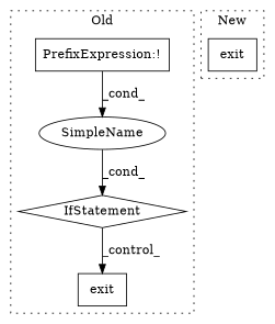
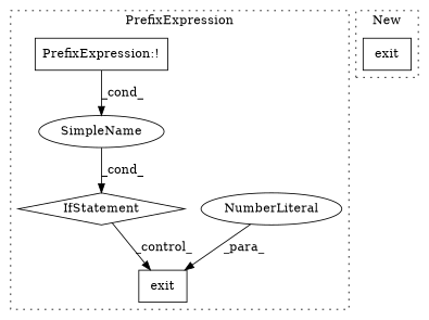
  digraph {
    node [a=32 l="5,1" shape=box]
    n1 [label=exit s="2413,2419"]
+   n2 [a=34 l=1 label=NumberLiteral s=2418 shape=ellipse]
    n3 [a=25 l="4,2" label=IfStatement s="2386,2399" shape=diamond]
    n4 [a=38 l=1 label="PrefixExpression:!" s=2390]
    n5 [a=42 label=SimpleName shape=ellipse l=""]
    n6 [label=exit s="2402,2423"]
    subgraph cluster_1 {
-     label=Old
+     label=PrefixExpression
      style=dotted
      n1
+     n2
      n3
      n4
      n5
    }
    subgraph cluster_2 {
      label=New
      style=dotted
      n6
    }
+   n2 -> n1 [label=_para_]
    n3 -> n1 [label=_control_]
    n4 -> n5 [label=_cond_]
    n5 -> n3 [label=_cond_]
  }
